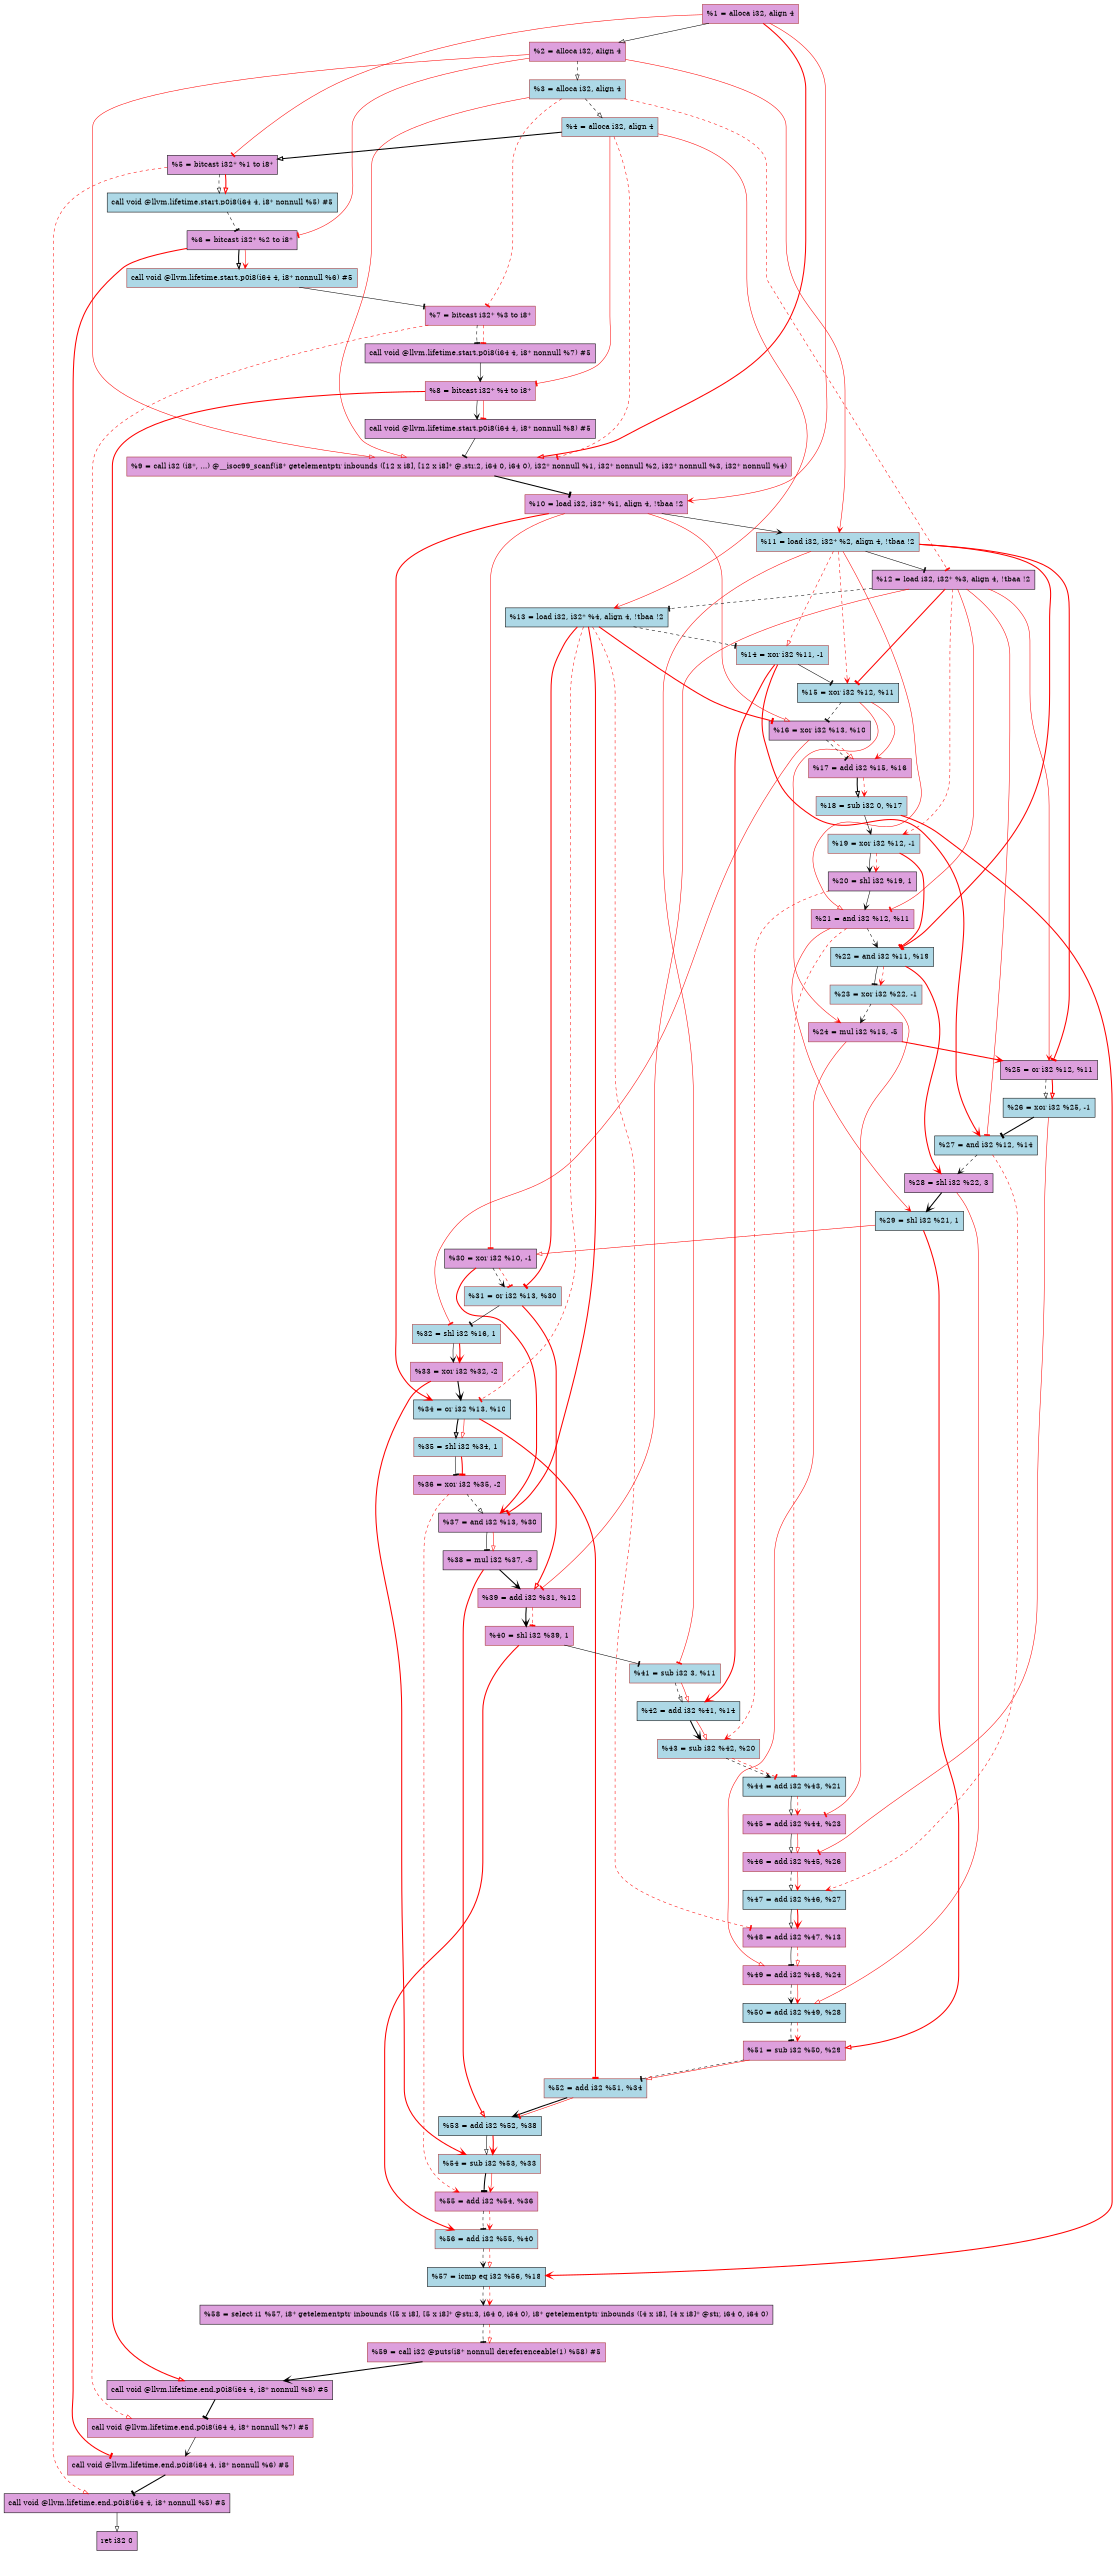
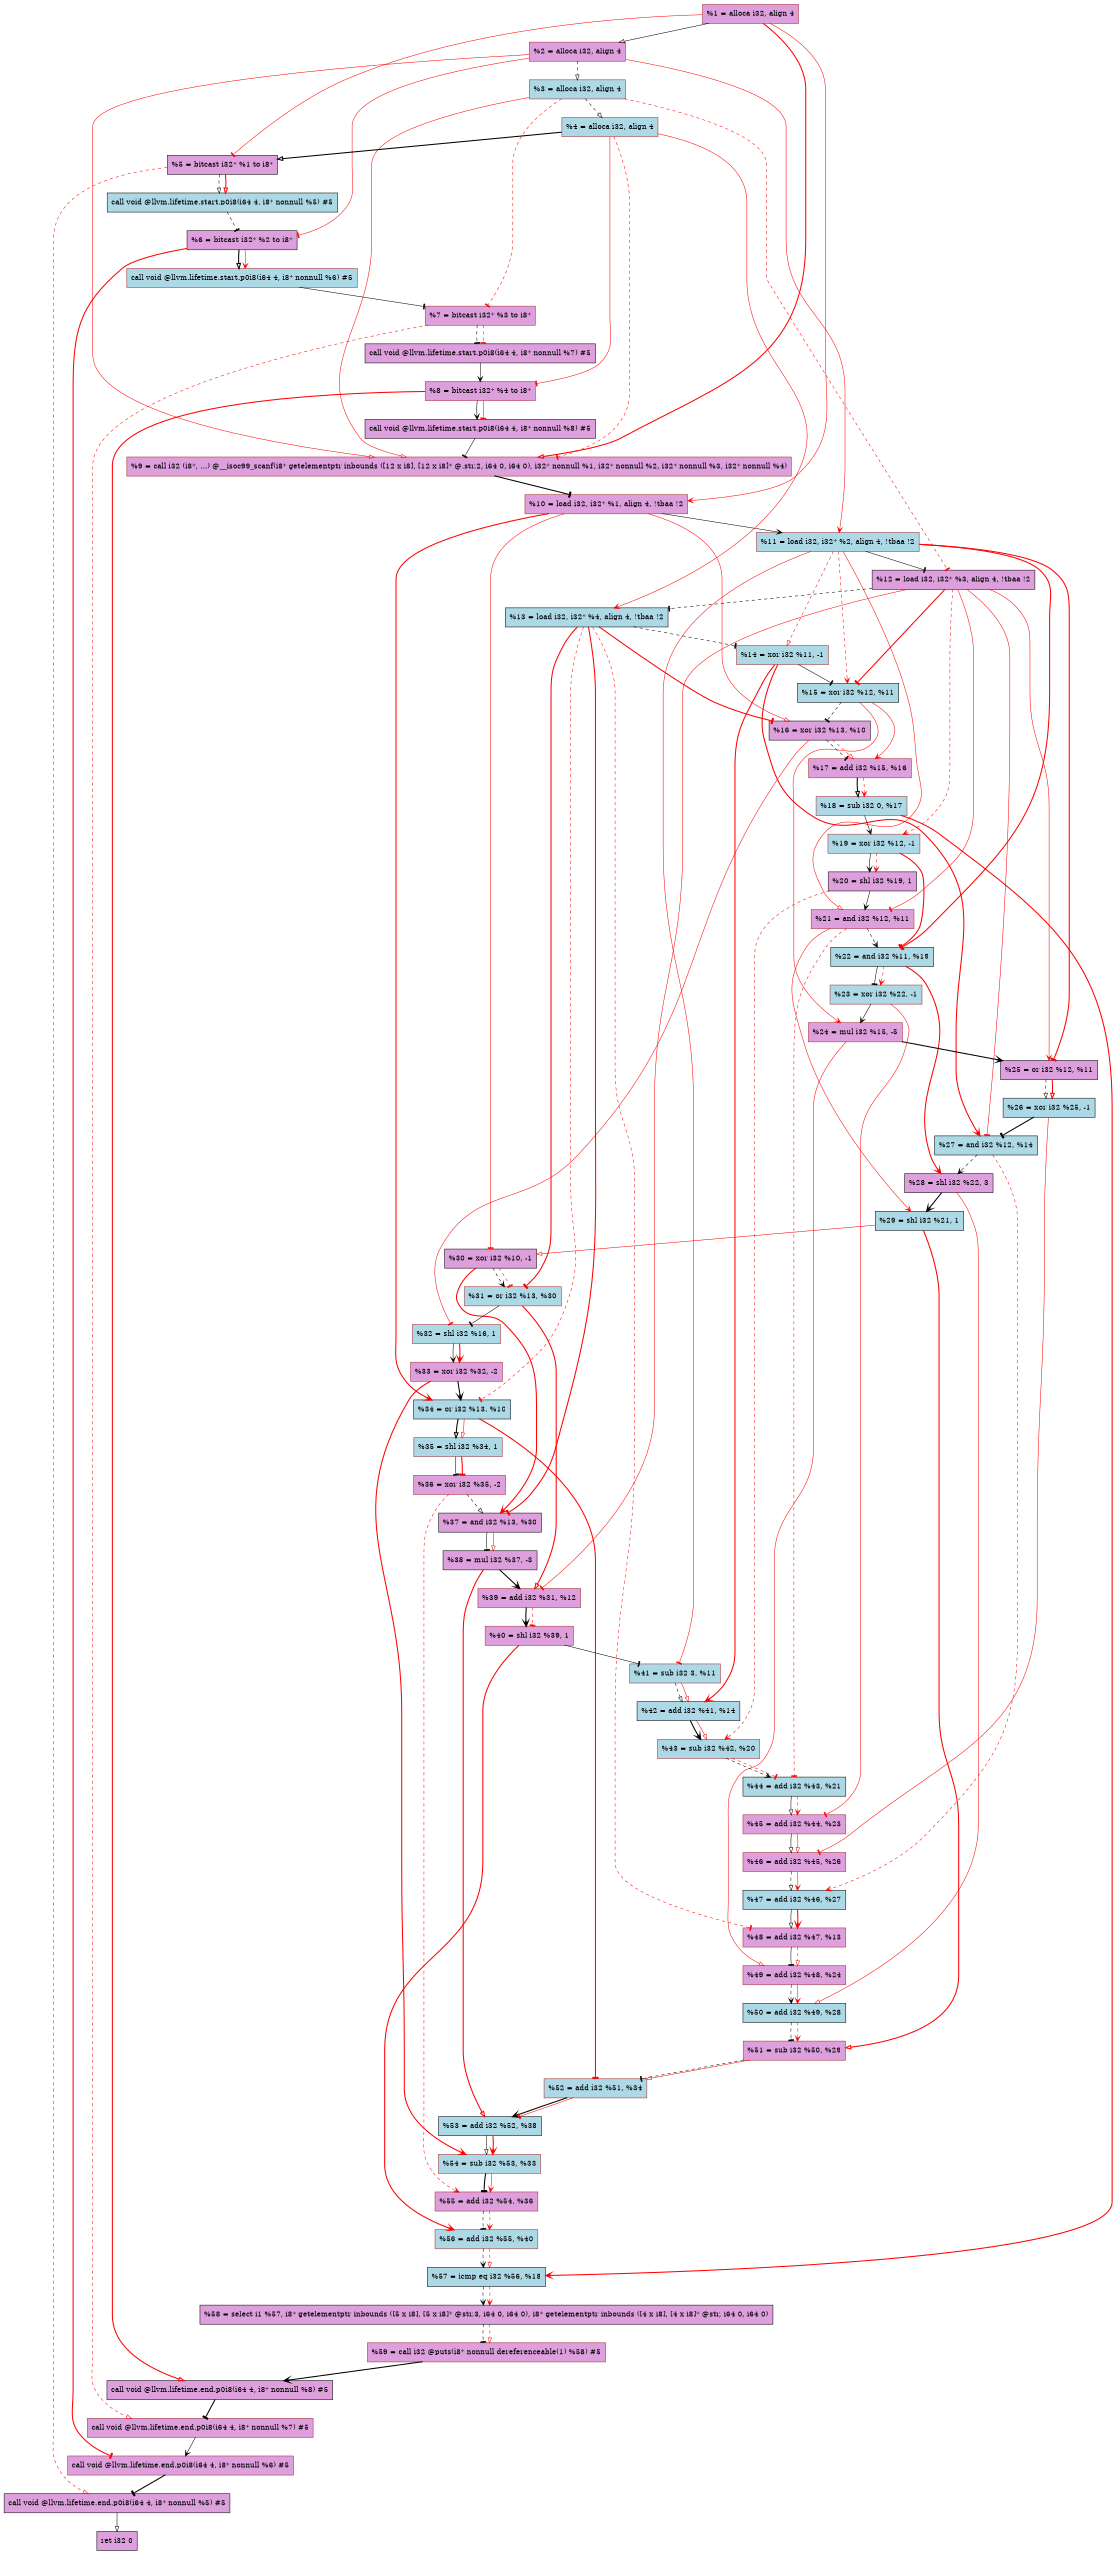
  digraph {
    node [color=brown fillcolor=plum shape=record style=filled]
    edge [arrowhead=tee style=solid color=red]
    n1 [label="  %1 = alloca i32, align 4"]
    n2 [label="  %2 = alloca i32, align 4"]
    n3 [color=black label="  %5 = bitcast i32* %1 to i8*"]
    n4 [label="  %9 = call i32 (i8*, ...) @__isoc99_scanf(i8* getelementptr inbounds ([12 x i8], [12 x i8]* @.str.2, i64 0, i64 0), i32* nonnull %1, i32* nonnull %2, i32* nonnull %3, i32* nonnull %4)"]
    n5 [label="  %10 = load i32, i32* %1, align 4, !tbaa !2"]
    n6 [fillcolor=lightblue label="  %3 = alloca i32, align 4"]
    n7 [color=black label="  %6 = bitcast i32* %2 to i8*"]
    n8 [fillcolor=lightblue label="  %11 = load i32, i32* %2, align 4, !tbaa !2"]
    n9 [color=black fillcolor=lightblue label="  call void @llvm.lifetime.start.p0i8(i64 4, i8* nonnull %5) #5"]
    n10 [color=black label="  call void @llvm.lifetime.end.p0i8(i64 4, i8* nonnull %5) #5"]
    n11 [color=black label="  %16 = xor i32 %13, %10"]
    n12 [color=black label="  %30 = xor i32 %10, -1"]
    n13 [color=black fillcolor=lightblue label="  %34 = or i32 %13, %10"]
    n14 [fillcolor=lightblue label="  %4 = alloca i32, align 4"]
    n15 [label="  %7 = bitcast i32* %3 to i8*"]
    n16 [color=black label="  %12 = load i32, i32* %3, align 4, !tbaa !2"]
    n17 [fillcolor=lightblue label="  call void @llvm.lifetime.start.p0i8(i64 4, i8* nonnull %6) #5"]
    n18 [label="  call void @llvm.lifetime.end.p0i8(i64 4, i8* nonnull %6) #5"]
    n19 [fillcolor=lightblue label="  %14 = xor i32 %11, -1"]
    n20 [color=black fillcolor=lightblue label="  %15 = xor i32 %12, %11"]
    n21 [label="  %21 = and i32 %12, %11"]
    n22 [color=black fillcolor=lightblue label="  %22 = and i32 %11, %19"]
    n23 [color=black label="  %25 = or i32 %12, %11"]
    n24 [fillcolor=lightblue label="  %41 = sub i32 3, %11"]
    n25 [label="  %8 = bitcast i32* %4 to i8*"]
    n26 [color=black fillcolor=lightblue label="  %13 = load i32, i32* %4, align 4, !tbaa !2"]
    n27 [color=black label="  call void @llvm.lifetime.start.p0i8(i64 4, i8* nonnull %7) #5"]
    n28 [label="  call void @llvm.lifetime.end.p0i8(i64 4, i8* nonnull %7) #5"]
    n29 [fillcolor=lightblue label="  %19 = xor i32 %12, -1"]
    n30 [color=black fillcolor=lightblue label="  %27 = and i32 %12, %14"]
    n31 [label="  %39 = add i32 %31, %12"]
    n32 [color=black label="  call void @llvm.lifetime.start.p0i8(i64 4, i8* nonnull %8) #5"]
    n33 [color=black label="  call void @llvm.lifetime.end.p0i8(i64 4, i8* nonnull %8) #5"]
    n34 [fillcolor=lightblue label="  %31 = or i32 %13, %30"]
    n35 [color=black label="  %37 = and i32 %13, %30"]
    n36 [label="  %48 = add i32 %47, %13"]
    n37 [color=black label="  ret i32 0"]
    n38 [label="  %17 = add i32 %15, %16"]
    n39 [fillcolor=lightblue label="  %32 = shl i32 %16, 1"]
    n40 [fillcolor=lightblue label="  %35 = shl i32 %34, 1"]
    n41 [fillcolor=lightblue label="  %52 = add i32 %51, %34"]
    n42 [color=black fillcolor=lightblue label="  %42 = add i32 %41, %14"]
    n43 [label="  %24 = mul i32 %15, -5"]
    n44 [color=black fillcolor=lightblue label="  %29 = shl i32 %21, 1"]
    n45 [color=black fillcolor=lightblue label="  %44 = add i32 %43, %21"]
    n46 [fillcolor=lightblue label="  %23 = xor i32 %22, -1"]
    n47 [color=black label="  %28 = shl i32 %22, 3"]
    n48 [color=black fillcolor=lightblue label="  %26 = xor i32 %25, -1"]
    n49 [color=black label="  %20 = shl i32 %19, 1"]
    n50 [color=black fillcolor=lightblue label="  %47 = add i32 %46, %27"]
    n51 [label="  %40 = shl i32 %39, 1"]
    n52 [color=black label="  %38 = mul i32 %37, -3"]
    n53 [label="  %49 = add i32 %48, %24"]
    n54 [fillcolor=lightblue label="  %43 = sub i32 %42, %20"]
    n55 [fillcolor=lightblue label="  %18 = sub i32 0, %17"]
    n56 [label="  %33 = xor i32 %32, -2"]
    n57 [color=black fillcolor=lightblue label="  %57 = icmp eq i32 %56, %18"]
    n58 [color=black label="  %58 = select i1 %57, i8* getelementptr inbounds ([5 x i8], [5 x i8]* @str.3, i64 0, i64 0), i8* getelementptr inbounds ([4 x i8], [4 x i8]* @str, i64 0, i64 0)"]
    n59 [label="  %51 = sub i32 %50, %29"]
    n60 [label="  %45 = add i32 %44, %23"]
    n61 [color=black fillcolor=lightblue label="  %50 = add i32 %49, %28"]
    n62 [label="  %46 = add i32 %45, %26"]
    n63 [fillcolor=lightblue label="  %54 = sub i32 %53, %33"]
    n64 [label="  %55 = add i32 %54, %36"]
    n65 [label="  %36 = xor i32 %35, -2"]
    n66 [color=black fillcolor=lightblue label="  %53 = add i32 %52, %38"]
    n67 [fillcolor=lightblue label="  %56 = add i32 %55, %40"]
    n68 [label="  %59 = call i32 @puts(i8* nonnull dereferenceable(1) %58) #5"]
    n1 -> n2 [arrowhead=onormal color=""]
    n1 -> n3
    n1 -> n4 [arrowhead=onormal style=bold]
    n1 -> n5 [arrowhead=vee]
    n2 -> n4 [arrowhead=onormal]
    n2 -> n6 [arrowhead=onormal style=dashed color=""]
    n2 -> n7
    n2 -> n8 [arrowhead=vee]
    n3 -> n9 [arrowhead=onormal style=dashed color=""]
    n3 -> n9 [arrowhead=onormal style=bold]
    n3 -> n10 [arrowhead=onormal style=dashed]
    n4 -> n5 [style=bold color=""]
    n5 -> n8 [arrowhead=vee color=""]
    n5 -> n11 [arrowhead=onormal]
    n5 -> n12
    n5 -> n13 [arrowhead=vee style=bold]
    n6 -> n4 [arrowhead=onormal]
    n6 -> n14 [arrowhead=onormal style=dashed color=""]
    n6 -> n15 [style=dashed]
    n6 -> n16 [style=dashed]
    n7 -> n17 [arrowhead=onormal style=bold color=""]
    n7 -> n17 [arrowhead=vee]
    n7 -> n18 [style=bold]
    n8 -> n16 [color=""]
    n8 -> n19 [arrowhead=onormal style=dashed]
    n8 -> n20 [arrowhead=vee style=dashed]
    n8 -> n21 [arrowhead=onormal]
    n8 -> n22 [style=bold]
    n8 -> n23 [style=bold]
    n8 -> n24
    n9 -> n7 [style=dashed color=""]
    n10 -> n37 [arrowhead=onormal color=""]
    n11 -> n38 [style=dashed color=""]
    n11 -> n38 [arrowhead=onormal style=dashed]
    n11 -> n39
    n12 -> n34 [arrowhead=vee style=dashed color=""]
    n12 -> n34 [style=dashed]
    n12 -> n35 [arrowhead=vee style=bold]
    n13 -> n40 [arrowhead=onormal style=bold color=""]
    n13 -> n40 [arrowhead=onormal]
    n13 -> n41 [style=bold]
    n14 -> n3 [arrowhead=onormal style=bold color=""]
    n14 -> n4 [style=dashed]
    n14 -> n25
    n14 -> n26 [arrowhead=vee]
    n15 -> n27 [style=dashed color=""]
    n15 -> n27 [style=dashed]
    n15 -> n28 [arrowhead=onormal style=dashed]
    n16 -> n20 [style=bold]
    n16 -> n21
    n16 -> n23 [arrowhead=vee]
    n16 -> n26 [style=dashed color=""]
    n16 -> n29 [arrowhead=vee style=dashed]
    n16 -> n30
    n16 -> n31
    n17 -> n15 [color=""]
    n18 -> n10 [style=bold color=""]
    n19 -> n20 [color=""]
    n19 -> n30 [arrowhead=vee style=bold]
    n19 -> n42 [arrowhead=vee style=bold]
    n20 -> n11 [style=dashed color=""]
    n20 -> n38 [arrowhead=vee]
    n20 -> n43 [arrowhead=vee]
    n21 -> n22 [arrowhead=vee style=dashed color=""]
    n21 -> n44 [arrowhead=vee]
    n21 -> n45 [style=dashed]
    n22 -> n46 [color=""]
    n22 -> n46 [arrowhead=vee style=dashed]
    n22 -> n47 [arrowhead=vee style=bold]
    n23 -> n48 [arrowhead=onormal style=dashed color=""]
    n23 -> n48 [arrowhead=onormal style=bold]
    n24 -> n42 [arrowhead=onormal style=dashed color=""]
    n24 -> n42 [arrowhead=onormal]
    n25 -> n32 [arrowhead=vee color=""]
    n25 -> n32
    n25 -> n33 [arrowhead=onormal style=bold]
    n26 -> n11 [style=bold]
    n26 -> n13 [style=dashed]
    n26 -> n19 [style=dashed color=""]
    n26 -> n34 [style=bold]
    n26 -> n35 [style=bold]
    n26 -> n36 [style=dashed]
    n27 -> n25 [arrowhead=vee color=""]
    n28 -> n18 [arrowhead=vee color=""]
    n29 -> n22 [style=bold]
    n29 -> n49 [arrowhead=vee color=""]
    n29 -> n49 [arrowhead=vee style=dashed]
    n30 -> n47 [arrowhead=vee style=dashed color=""]
    n30 -> n50 [arrowhead=vee style=dashed]
    n31 -> n51 [arrowhead=vee style=bold color=""]
    n31 -> n51 [style=dashed]
    n32 -> n4 [color=""]
    n33 -> n28 [style=bold color=""]
    n34 -> n31 [arrowhead=onormal style=bold]
    n34 -> n39 [color=""]
    n35 -> n52 [color=""]
    n35 -> n52 [arrowhead=onormal]
    n36 -> n53 [color=""]
    n36 -> n53 [arrowhead=onormal style=dashed]
    n38 -> n55 [arrowhead=onormal style=bold color=""]
    n38 -> n55 [arrowhead=vee style=dashed]
    n39 -> n56 [arrowhead=vee color=""]
    n39 -> n56 [arrowhead=vee style=bold]
    n40 -> n65 [color=""]
    n40 -> n65 [style=bold]
    n41 -> n66 [arrowhead=vee style=bold color=""]
    n41 -> n66
    n42 -> n54 [arrowhead=vee style=bold color=""]
    n42 -> n54 [arrowhead=onormal]
-   n43 -> n23 [arrowhead=vee style=bold]
+   n43 -> n23 [arrowhead=vee style=bold color=""]
    n43 -> n53 [arrowhead=onormal]
    n44 -> n12 [arrowhead=onormal]
    n44 -> n59 [arrowhead=onormal style=bold]
    n45 -> n60 [arrowhead=onormal color=""]
    n45 -> n60 [arrowhead=vee style=dashed]
-   n46 -> n43 [arrowhead=vee style=dashed color=""]
+   n46 -> n43 [arrowhead=vee color=""]
    n46 -> n60
    n47 -> n44 [arrowhead=vee style=bold color=""]
    n47 -> n61 [arrowhead=onormal]
    n48 -> n30 [style=bold color=""]
    n48 -> n62
    n49 -> n21 [arrowhead=vee color=""]
    n49 -> n54 [arrowhead=vee style=dashed]
    n50 -> n36 [arrowhead=onormal color=""]
    n50 -> n36 [arrowhead=vee style=bold]
    n51 -> n24 [color=""]
    n51 -> n67 [arrowhead=vee style=bold]
    n52 -> n31 [arrowhead=vee style=bold color=""]
    n52 -> n66 [arrowhead=onormal style=bold]
    n53 -> n61 [arrowhead=vee style=dashed color=""]
    n53 -> n61 [arrowhead=vee]
    n54 -> n45 [arrowhead=vee style=dashed color=""]
    n54 -> n45 [style=dashed]
    n55 -> n29 [arrowhead=vee color=""]
    n55 -> n57 [arrowhead=vee style=bold]
    n56 -> n13 [arrowhead=vee style=bold color=""]
    n56 -> n63 [arrowhead=vee style=bold]
    n57 -> n58 [arrowhead=vee style=dashed color=""]
    n57 -> n58 [arrowhead=vee style=dashed]
    n58 -> n68 [style=dashed color=""]
    n58 -> n68 [arrowhead=onormal style=dashed]
    n59 -> n41 [style=dashed color=""]
    n59 -> n41 [arrowhead=onormal]
    n60 -> n62 [arrowhead=onormal color=""]
    n60 -> n62 [arrowhead=onormal]
    n61 -> n59 [style=dashed color=""]
    n61 -> n59 [arrowhead=vee style=dashed]
    n62 -> n50 [arrowhead=onormal style=dashed color=""]
    n62 -> n50 [arrowhead=vee]
    n63 -> n64 [style=bold color=""]
    n63 -> n64 [arrowhead=vee]
    n64 -> n67 [style=dashed color=""]
    n64 -> n67 [arrowhead=vee style=dashed]
    n65 -> n35 [arrowhead=onormal style=dashed color=""]
    n65 -> n64 [arrowhead=vee style=dashed]
    n66 -> n63 [arrowhead=onormal color=""]
    n66 -> n63 [arrowhead=vee style=bold]
    n67 -> n57 [arrowhead=vee style=dashed color=""]
    n67 -> n57 [arrowhead=onormal style=dashed]
    n68 -> n33 [arrowhead=vee style=bold color=""]
  }
